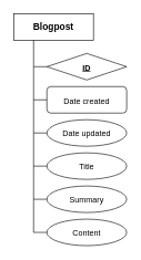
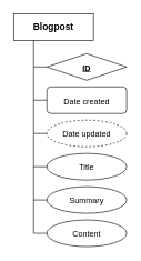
  <mxCell id="0" />
  <mxCell id="1" parent="0" />
  <mxCell id="2" value="" style="group" parent="1" vertex="1" connectable="0"><mxGeometry x="20" y="20" width="170" height="350" as="geometry" /></mxCell>
  <mxCell id="3" value="&lt;font style=&quot;font-size: 12px&quot;&gt;Title&lt;/font&gt;" style="ellipse;whiteSpace=wrap;html=1;fontSize=16;fontColor=default;strokeColor=default;fillColor=default;container=0;" parent="2" vertex="1"><mxGeometry x="50" y="210" width="120" height="40" as="geometry" /></mxCell>
  <mxCell id="4" value="&lt;font style=&quot;font-size: 12px&quot;&gt;Summary&lt;/font&gt;" style="ellipse;whiteSpace=wrap;html=1;fontSize=16;fontColor=default;strokeColor=default;fillColor=default;container=0;" parent="2" vertex="1"><mxGeometry x="50" y="260" width="120" height="40" as="geometry" /></mxCell>
  <mxCell id="5" value="" style="endArrow=none;html=1;rounded=0;labelBackgroundColor=default;fontSize=12;fontColor=default;strokeColor=default;entryX=0;entryY=0.5;entryDx=0;entryDy=0;fillColor=default;" parent="2" target="3" edge="1"><mxGeometry width="50" height="50" relative="1" as="geometry"><mxPoint x="30" y="230" as="sourcePoint" /><mxPoint x="-20" y="110" as="targetPoint" /></mxGeometry></mxCell>
  <mxCell id="6" value="" style="endArrow=none;html=1;rounded=0;labelBackgroundColor=default;fontSize=12;fontColor=default;strokeColor=default;entryX=0;entryY=0.5;entryDx=0;entryDy=0;fillColor=default;" parent="2" target="4" edge="1"><mxGeometry width="50" height="50" relative="1" as="geometry"><mxPoint x="30" y="280" as="sourcePoint" /><mxPoint x="-20" y="160" as="targetPoint" /></mxGeometry></mxCell>
  <mxCell id="7" value="&lt;font style=&quot;font-size: 12px&quot;&gt;Content&lt;/font&gt;" style="ellipse;whiteSpace=wrap;html=1;fontSize=16;fontColor=default;strokeColor=default;fillColor=default;container=0;" parent="2" vertex="1"><mxGeometry x="50" y="310" width="120" height="40" as="geometry" /></mxCell>
  <mxCell id="8" value="" style="endArrow=none;html=1;rounded=0;labelBackgroundColor=default;fontSize=12;fontColor=default;strokeColor=default;entryX=0;entryY=0.5;entryDx=0;entryDy=0;fillColor=default;" parent="2" target="7" edge="1"><mxGeometry width="50" height="50" relative="1" as="geometry"><mxPoint x="30" y="330" as="sourcePoint" /><mxPoint x="-20" y="210" as="targetPoint" /></mxGeometry></mxCell>
  <mxCell id="9" value="&lt;font size=&quot;1&quot;&gt;&lt;b style=&quot;font-size: 14px&quot;&gt;Blogpost&lt;/b&gt;&lt;/font&gt;" style="rounded=0;whiteSpace=wrap;html=1;fillColor=default;strokeColor=default;fontColor=default;container=0;" parent="2" vertex="1"><mxGeometry width="120" height="40" as="geometry" /></mxCell>
  <mxCell id="10" value="&lt;font style=&quot;font-size: 12px&quot;&gt;&lt;u&gt;&lt;b&gt;ID&lt;/b&gt;&lt;/u&gt;&lt;/font&gt;" style="rhombus;whiteSpace=wrap;html=1;fontSize=16;fontColor=default;strokeColor=default;fillColor=default;container=0;" parent="2" vertex="1"><mxGeometry x="50" y="60" width="120" height="40" as="geometry" /></mxCell>
  <mxCell id="11" value="&lt;span style=&quot;font-size: 12px&quot;&gt;Date created&lt;/span&gt;" style="whiteSpace=wrap;html=1;fontSize=16;fontColor=default;strokeColor=default;fillColor=default;container=0;rounded=1;" parent="2" vertex="1"><mxGeometry x="50" y="110" width="120" height="40" as="geometry" /></mxCell>
- <mxCell id="12" value="&lt;font style=&quot;font-size: 12px&quot;&gt;Date updated&lt;/font&gt;" style="ellipse;whiteSpace=wrap;html=1;fontSize=16;fontColor=default;strokeColor=default;fillColor=default;container=0;" parent="2" vertex="1"><mxGeometry x="50" y="160" width="120" height="40" as="geometry" /></mxCell>
+ <mxCell id="12" value="&lt;font style=&quot;font-size: 12px&quot;&gt;Date updated&lt;/font&gt;" style="ellipse;whiteSpace=wrap;html=1;fontSize=16;fontColor=default;strokeColor=default;fillColor=default;container=0;dashed=1;" parent="2" vertex="1"><mxGeometry x="50" y="160" width="120" height="40" as="geometry" /></mxCell>
  <mxCell id="13" value="" style="endArrow=none;html=1;rounded=0;fontSize=12;fontColor=default;strokeColor=default;labelBackgroundColor=default;entryX=0.25;entryY=1;entryDx=0;entryDy=0;fillColor=default;" parent="2" target="9" edge="1"><mxGeometry width="50" height="50" relative="1" as="geometry"><mxPoint x="30" y="330" as="sourcePoint" /><mxPoint x="360" y="160" as="targetPoint" /></mxGeometry></mxCell>
  <mxCell id="14" value="" style="endArrow=none;html=1;rounded=0;labelBackgroundColor=default;fontSize=12;fontColor=default;strokeColor=default;entryX=0;entryY=0.5;entryDx=0;entryDy=0;fillColor=default;" parent="2" target="10" edge="1"><mxGeometry width="50" height="50" relative="1" as="geometry"><mxPoint x="30" y="80" as="sourcePoint" /><mxPoint x="360" y="160" as="targetPoint" /></mxGeometry></mxCell>
  <mxCell id="15" value="" style="endArrow=none;html=1;rounded=0;labelBackgroundColor=default;fontSize=12;fontColor=default;strokeColor=default;entryX=0;entryY=0.5;entryDx=0;entryDy=0;fillColor=default;" parent="2" target="11" edge="1"><mxGeometry width="50" height="50" relative="1" as="geometry"><mxPoint x="30" y="130" as="sourcePoint" /><mxPoint x="60" y="90" as="targetPoint" /></mxGeometry></mxCell>
  <mxCell id="16" value="" style="endArrow=none;html=1;rounded=0;labelBackgroundColor=default;fontSize=12;fontColor=default;strokeColor=default;entryX=0;entryY=0.5;entryDx=0;entryDy=0;fillColor=default;" parent="2" target="12" edge="1"><mxGeometry width="50" height="50" relative="1" as="geometry"><mxPoint x="30" y="180" as="sourcePoint" /><mxPoint x="60" y="140" as="targetPoint" /></mxGeometry></mxCell>
